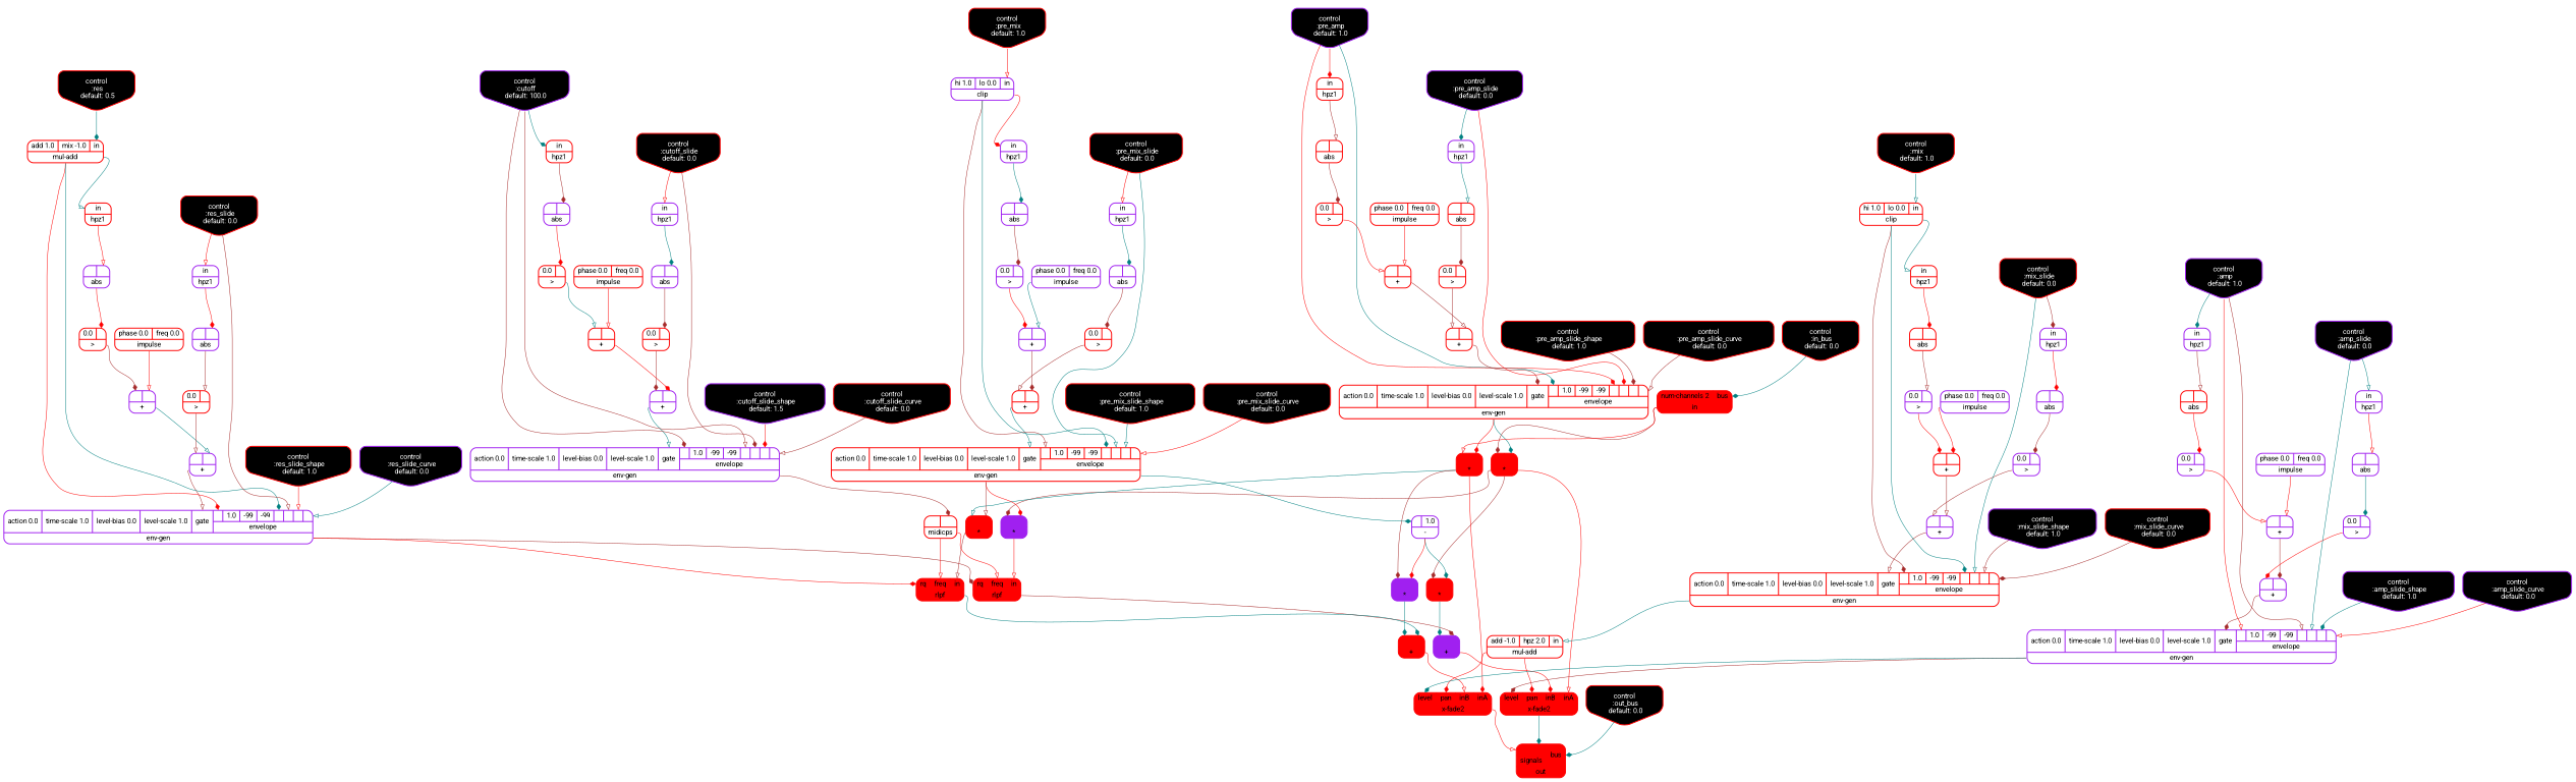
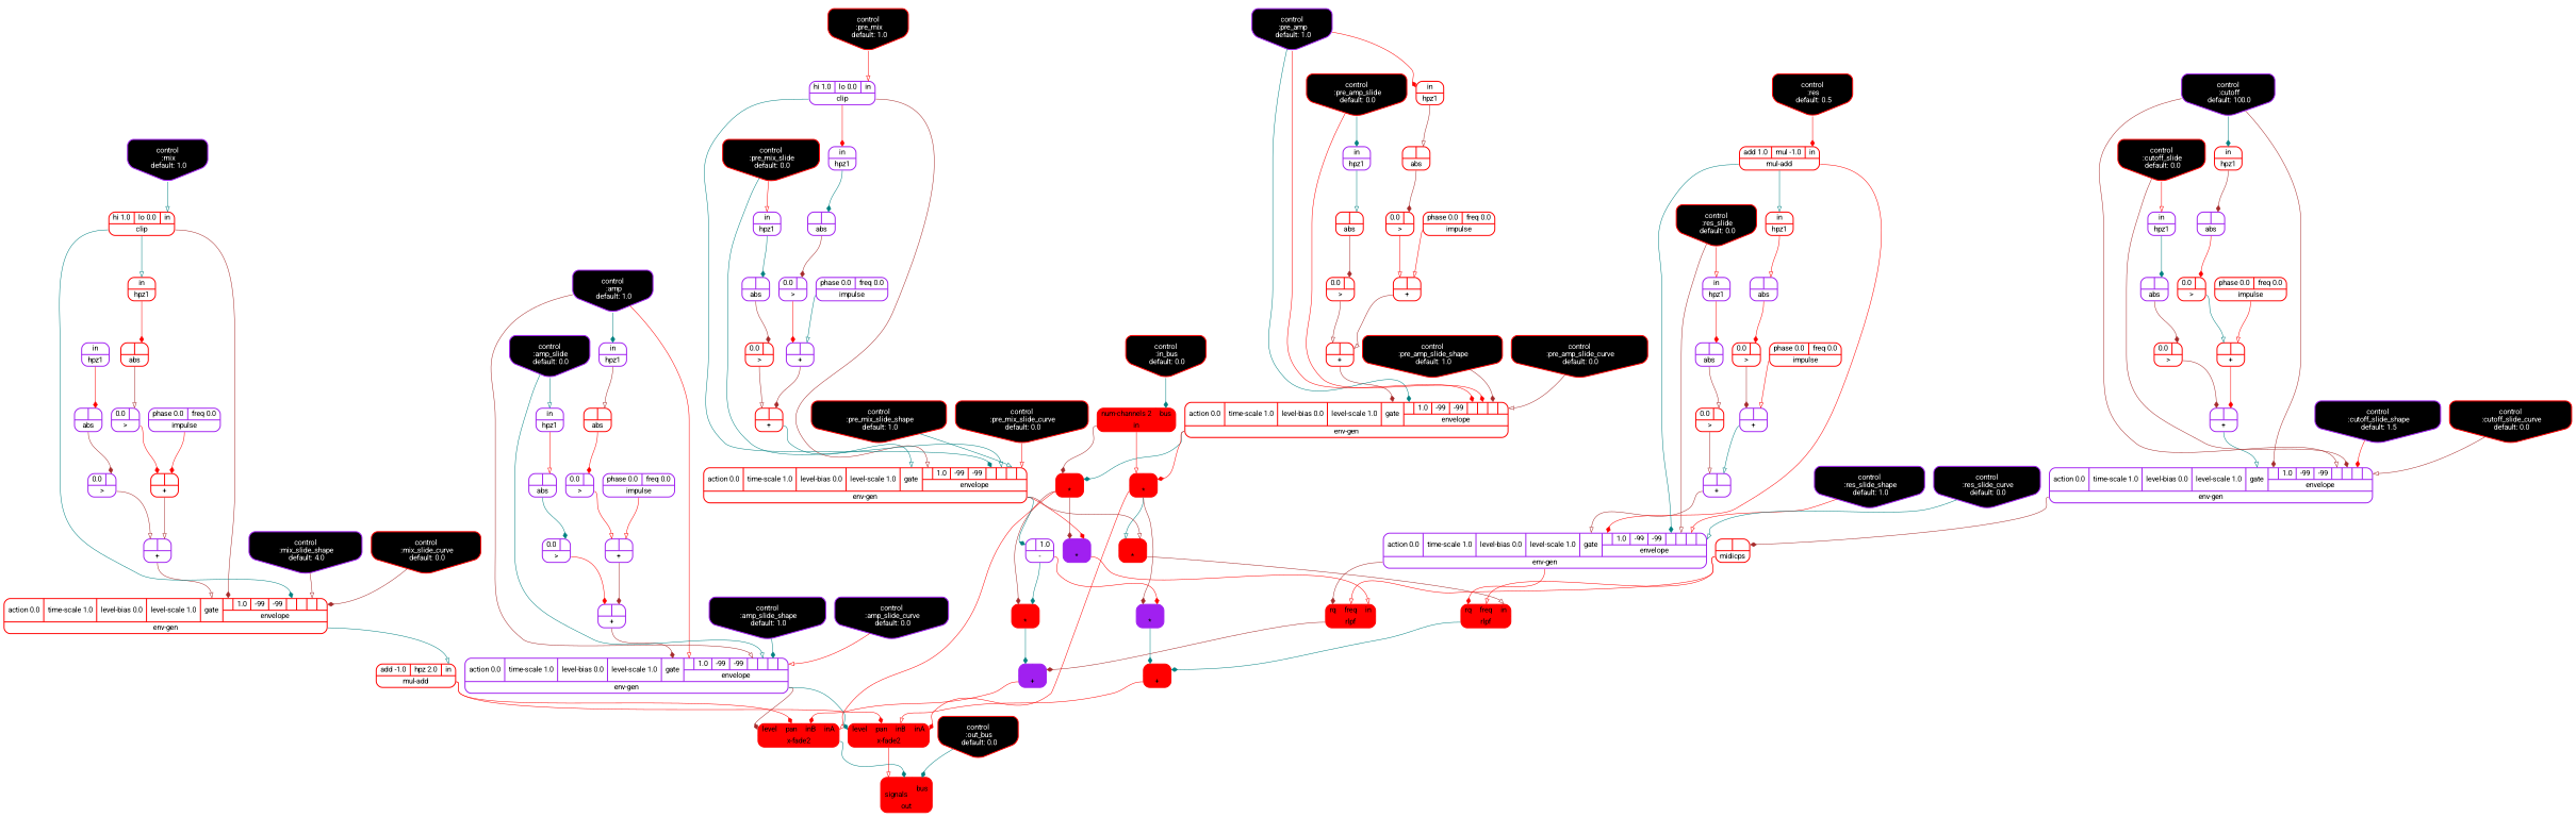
  digraph {
    fontname=Roboto
    node [color=red fontname=Roboto rankdir=LR shape=record style="bold, rounded"]
    edge [arrowhead=diamond color=red fontname=Roboto headport=a tailport=__UG_NAME__]
    n1 [label="{{ <b> |<a> } |<__UG_NAME__>* }" style="filled, bold, rounded"]
    n2 [label="{{ <b> |<a> } |<__UG_NAME__>* }" style="filled, bold, rounded"]
    n3 [color=purple label="{{ <b> |<a> } |<__UG_NAME__>* }" style="filled, bold, rounded"]
    n4 [label="{{ <level> level|<pan> pan|<inb> inB|<ina> inA} |<__UG_NAME__>x-fade2 }" style="filled, bold, rounded"]
    n5 [color=purple label="{{ <b> |<a> } |<__UG_NAME__>+ }" style="filled, bold, rounded"]
    n6 [label="{{ <rq> rq|<freq> freq|<in> in} |<__UG_NAME__>rlpf }" style="filled, bold, rounded"]
    n7 [label="{{ {{<signals___x____fade2___0>|<signals___x____fade2___1>}|signals}|<bus> bus} |<__UG_NAME__>out }" style="filled, bold, rounded"]
    n8 [label="{{ <b> |<a> } |<__UG_NAME__>* }" style="filled, bold, rounded"]
    n9 [label="{{ <b> |<a> } |<__UG_NAME__>* }" style="filled, bold, rounded"]
    n10 [color=purple label="{{ <b> |<a> } |<__UG_NAME__>* }" style="filled, bold, rounded"]
    n11 [label="{{ <level> level|<pan> pan|<inb> inB|<ina> inA} |<__UG_NAME__>x-fade2 }" style="filled, bold, rounded"]
    n12 [label="{{ <rq> rq|<freq> freq|<in> in} |<__UG_NAME__>rlpf }" style="filled, bold, rounded"]
    n13 [label="{{ <b> |<a> } |<__UG_NAME__>+ }" style="filled, bold, rounded"]
    n14 [color=purple label="{{ <b> |<a> } |<__UG_NAME__>+ }"]
    n15 [label="{{ <b> |<a> } |<__UG_NAME__>+ }"]
    n16 [label="{{ <action> action 0.0|<time____scale> time-scale 1.0|<level____bias> level-bias 0.0|<level____scale> level-scale 1.0|<gate> gate|{{<envelope___clip___0>|1.0|-99|-99|<envelope___clip___4>|<envelope___control___5>|<envelope___control___6>|<envelope___control___7>}|envelope}} |<__UG_NAME__>env-gen }"]
    n17 [color=purple label="{{ <b> |<a> 1.0} |<__UG_NAME__>- }"]
    n18 [label="{{ <b> |<a> } |<__UG_NAME__>+ }"]
    n19 [label="{{ <b> |<a> } |<__UG_NAME__>+ }"]
    n20 [label="{{ <action> action 0.0|<time____scale> time-scale 1.0|<level____bias> level-bias 0.0|<level____scale> level-scale 1.0|<gate> gate|{{<envelope___control___0>|1.0|-99|-99|<envelope___control___4>|<envelope___control___5>|<envelope___control___6>|<envelope___control___7>}|envelope}} |<__UG_NAME__>env-gen }"]
    n21 [color=purple label="{{ <b> |<a> } |<__UG_NAME__>+ }"]
    n22 [color=purple label="{{ <b> |<a> } |<__UG_NAME__>+ }"]
    n23 [color=purple label="{{ <action> action 0.0|<time____scale> time-scale 1.0|<level____bias> level-bias 0.0|<level____scale> level-scale 1.0|<gate> gate|{{<envelope___mul____add___0>|1.0|-99|-99|<envelope___mul____add___4>|<envelope___control___5>|<envelope___control___6>|<envelope___control___7>}|envelope}} |<__UG_NAME__>env-gen }"]
    n24 [label="{{ <b> |<a> } |<__UG_NAME__>+ }"]
    n25 [color=purple label="{{ <b> |<a> } |<__UG_NAME__>+ }"]
    n26 [color=purple label="{{ <action> action 0.0|<time____scale> time-scale 1.0|<level____bias> level-bias 0.0|<level____scale> level-scale 1.0|<gate> gate|{{<envelope___control___0>|1.0|-99|-99|<envelope___control___4>|<envelope___control___5>|<envelope___control___6>|<envelope___control___7>}|envelope}} |<__UG_NAME__>env-gen }"]
    n27 [label="{{ <b> |<a> } |<__UG_NAME__>midicps }"]
    n28 [label="{{ <b> |<a> } |<__UG_NAME__>+ }"]
    n29 [color=purple label="{{ <b> |<a> } |<__UG_NAME__>+ }"]
    n30 [label="{{ <action> action 0.0|<time____scale> time-scale 1.0|<level____bias> level-bias 0.0|<level____scale> level-scale 1.0|<gate> gate|{{<envelope___clip___0>|1.0|-99|-99|<envelope___clip___4>|<envelope___control___5>|<envelope___control___6>|<envelope___control___7>}|envelope}} |<__UG_NAME__>env-gen }"]
    n31 [label="{{ <add> add -1.0|<mul> hpz 2.0|<in> in} |<__UG_NAME__>mul-add }"]
    n32 [color=purple label="{{ <b> |<a> } |<__UG_NAME__>+ }"]
    n33 [color=purple label="{{ <b> |<a> } |<__UG_NAME__>+ }"]
    n34 [color=purple label="{{ <action> action 0.0|<time____scale> time-scale 1.0|<level____bias> level-bias 0.0|<level____scale> level-scale 1.0|<gate> gate|{{<envelope___control___0>|1.0|-99|-99|<envelope___control___4>|<envelope___control___5>|<envelope___control___6>|<envelope___control___7>}|envelope}} |<__UG_NAME__>env-gen }"]
    n35 [color=purple label="{{ <b> 0.0|<a> } |<__UG_NAME__>\> }"]
    n36 [label="{{ <b> 0.0|<a> } |<__UG_NAME__>\> }"]
    n37 [label="{{ <b> 0.0|<a> } |<__UG_NAME__>\> }"]
    n38 [label="{{ <b> 0.0|<a> } |<__UG_NAME__>\> }"]
    n39 [label="{{ <b> 0.0|<a> } |<__UG_NAME__>\> }"]
    n40 [label="{{ <b> 0.0|<a> } |<__UG_NAME__>\> }"]
    n41 [label="{{ <b> 0.0|<a> } |<__UG_NAME__>\> }"]
    n42 [label="{{ <b> 0.0|<a> } |<__UG_NAME__>\> }"]
    n43 [color=purple label="{{ <b> 0.0|<a> } |<__UG_NAME__>\> }"]
    n44 [color=purple label="{{ <b> 0.0|<a> } |<__UG_NAME__>\> }"]
    n45 [color=purple label="{{ <b> 0.0|<a> } |<__UG_NAME__>\> }"]
    n46 [color=purple label="{{ <b> 0.0|<a> } |<__UG_NAME__>\> }"]
    n47 [color=purple label="{{ <b> |<a> } |<__UG_NAME__>abs }"]
    n48 [color=purple label="{{ <b> |<a> } |<__UG_NAME__>abs }"]
    n49 [label="{{ <b> |<a> } |<__UG_NAME__>abs }"]
    n50 [label="{{ <b> |<a> } |<__UG_NAME__>abs }"]
    n51 [color=purple label="{{ <b> |<a> } |<__UG_NAME__>abs }"]
    n52 [color=purple label="{{ <b> |<a> } |<__UG_NAME__>abs }"]
    n53 [color=purple label="{{ <b> |<a> } |<__UG_NAME__>abs }"]
    n54 [color=purple label="{{ <b> |<a> } |<__UG_NAME__>abs }"]
    n55 [label="{{ <b> |<a> } |<__UG_NAME__>abs }"]
    n56 [color=purple label="{{ <b> |<a> } |<__UG_NAME__>abs }"]
    n57 [label="{{ <b> |<a> } |<__UG_NAME__>abs }"]
    n58 [color=purple label="{{ <b> |<a> } |<__UG_NAME__>abs }"]
    n59 [color=purple label="{{ <hi> hi 1.0|<lo> lo 0.0|<in> in} |<__UG_NAME__>clip }"]
    n60 [color=purple label="{{ <in> in} |<__UG_NAME__>hpz1 }"]
    n61 [label="{{ <hi> hi 1.0|<lo> lo 0.0|<in> in} |<__UG_NAME__>clip }"]
    n62 [label="{{ <in> in} |<__UG_NAME__>hpz1 }"]
    n63 [color=purple fillcolor=black fontcolor=white label="control\n :cutoff\n default: 100.0" shape=invhouse style="rounded, filled, bold" rankdir=""]
    n64 [label="{{ <in> in} |<__UG_NAME__>hpz1 }"]
    n65 [fillcolor=black fontcolor=white label="control\n :cutoff_slide\n default: 0.0" shape=invhouse style="rounded, filled, bold" rankdir=""]
    n66 [color=purple label="{{ <in> in} |<__UG_NAME__>hpz1 }"]
    n67 [color=purple fillcolor=black fontcolor=white label="control\n :cutoff_slide_shape\n default: 1.5" shape=invhouse style="rounded, filled, bold" rankdir=""]
    n68 [fillcolor=black fontcolor=white label="control\n :cutoff_slide_curve\n default: 0.0" shape=invhouse style="rounded, filled, bold" rankdir=""]
    n69 [fillcolor=black fontcolor=white label="control\n :res\n default: 0.5" shape=invhouse style="rounded, filled, bold" rankdir=""]
-   n70 [label="{{ <add> add 1.0|<mul> mix -1.0|<in> in} |<__UG_NAME__>mul-add }"]
+   n70 [label="{{ <add> add 1.0|<mul> mul -1.0|<in> in} |<__UG_NAME__>mul-add }"]
    n71 [label="{{ <in> in} |<__UG_NAME__>hpz1 }"]
    n72 [fillcolor=black fontcolor=white label="control\n :res_slide\n default: 0.0" shape=invhouse style="rounded, filled, bold" rankdir=""]
    n73 [color=purple label="{{ <in> in} |<__UG_NAME__>hpz1 }"]
-   n74 [fillcolor=black fontcolor=white label="control\n :res_slide_shape\n default: 1.0" shape=invhouse style="rounded, filled, bold" rankdir=""]
+   n74 [color=purple fillcolor=black fontcolor=white label="control\n :res_slide_shape\n default: 1.0" shape=invhouse style="rounded, filled, bold" rankdir=""]
    n75 [color=purple fillcolor=black fontcolor=white label="control\n :res_slide_curve\n default: 0.0" shape=invhouse style="rounded, filled, bold" rankdir=""]
    n76 [color=purple fillcolor=black fontcolor=white label="control\n :pre_amp\n default: 1.0" shape=invhouse style="rounded, filled, bold" rankdir=""]
    n77 [label="{{ <in> in} |<__UG_NAME__>hpz1 }"]
-   n78 [color=purple fillcolor=black fontcolor=white label="control\n :pre_amp_slide\n default: 0.0" shape=invhouse style="rounded, filled, bold" rankdir=""]
+   n78 [fillcolor=black fontcolor=white label="control\n :pre_amp_slide\n default: 0.0" shape=invhouse style="rounded, filled, bold" rankdir=""]
    n79 [color=purple label="{{ <in> in} |<__UG_NAME__>hpz1 }"]
    n80 [fillcolor=black fontcolor=white label="control\n :pre_amp_slide_shape\n default: 1.0" shape=invhouse style="rounded, filled, bold" rankdir=""]
    n81 [fillcolor=black fontcolor=white label="control\n :pre_amp_slide_curve\n default: 0.0" shape=invhouse style="rounded, filled, bold" rankdir=""]
    n82 [color=purple fillcolor=black fontcolor=white label="control\n :amp\n default: 1.0" shape=invhouse style="rounded, filled, bold" rankdir=""]
    n83 [color=purple label="{{ <in> in} |<__UG_NAME__>hpz1 }"]
    n84 [color=purple fillcolor=black fontcolor=white label="control\n :amp_slide\n default: 0.0" shape=invhouse style="rounded, filled, bold" rankdir=""]
    n85 [color=purple label="{{ <in> in} |<__UG_NAME__>hpz1 }"]
    n86 [color=purple fillcolor=black fontcolor=white label="control\n :amp_slide_shape\n default: 1.0" shape=invhouse style="rounded, filled, bold" rankdir=""]
    n87 [color=purple fillcolor=black fontcolor=white label="control\n :amp_slide_curve\n default: 0.0" shape=invhouse style="rounded, filled, bold" rankdir=""]
-   n88 [fillcolor=black fontcolor=white label="control\n :mix\n default: 1.0" shape=invhouse style="rounded, filled, bold" rankdir=""]
-   n89 [fillcolor=black fontcolor=white label="control\n :mix_slide\n default: 0.0" shape=invhouse style="rounded, filled, bold" rankdir=""]
+   n88 [color=purple fillcolor=black fontcolor=white label="control\n :mix\n default: 1.0" shape=invhouse style="rounded, filled, bold" rankdir=""]
    n90 [color=purple label="{{ <in> in} |<__UG_NAME__>hpz1 }"]
-   n91 [color=purple fillcolor=black fontcolor=white label="control\n :mix_slide_shape\n default: 1.0" shape=invhouse style="rounded, filled, bold" rankdir=""]
+   n91 [color=purple fillcolor=black fontcolor=white label="control\n :mix_slide_shape\n default: 4.0" shape=invhouse style="rounded, filled, bold" rankdir=""]
    n92 [fillcolor=black fontcolor=white label="control\n :mix_slide_curve\n default: 0.0" shape=invhouse style="rounded, filled, bold" rankdir=""]
    n93 [fillcolor=black fontcolor=white label="control\n :pre_mix\n default: 1.0" shape=invhouse style="rounded, filled, bold" rankdir=""]
    n94 [fillcolor=black fontcolor=white label="control\n :pre_mix_slide\n default: 0.0" shape=invhouse style="rounded, filled, bold" rankdir=""]
    n95 [color=purple label="{{ <in> in} |<__UG_NAME__>hpz1 }"]
    n96 [fillcolor=black fontcolor=white label="control\n :pre_mix_slide_shape\n default: 1.0" shape=invhouse style="rounded, filled, bold" rankdir=""]
    n97 [fillcolor=black fontcolor=white label="control\n :pre_mix_slide_curve\n default: 0.0" shape=invhouse style="rounded, filled, bold" rankdir=""]
    n98 [fillcolor=black fontcolor=white label="control\n :in_bus\n default: 0.0" shape=invhouse style="rounded, filled, bold" rankdir=""]
    n99 [label="{{ <num____channels> num-channels 2|<bus> bus} |<__UG_NAME__>in }" style="filled, bold, rounded"]
    n100 [fillcolor=black fontcolor=white label="control\n :out_bus\n default: 0.0" shape=invhouse style="rounded, filled, bold" rankdir=""]
    n101 [color=purple label="{{ <phase> phase 0.0|<freq> freq 0.0} |<__UG_NAME__>impulse }"]
    n102 [label="{{ <phase> phase 0.0|<freq> freq 0.0} |<__UG_NAME__>impulse }"]
    n103 [label="{{ <phase> phase 0.0|<freq> freq 0.0} |<__UG_NAME__>impulse }"]
    n104 [label="{{ <phase> phase 0.0|<freq> freq 0.0} |<__UG_NAME__>impulse }"]
    n105 [color=purple label="{{ <phase> phase 0.0|<freq> freq 0.0} |<__UG_NAME__>impulse }"]
    n106 [color=purple label="{{ <phase> phase 0.0|<freq> freq 0.0} |<__UG_NAME__>impulse }"]
    n1 -> n2 [color=brown headport=b]
    n1 -> n3 [color=brown headport=b]
    n1 -> n4 [arrowhead=onormal headport=ina]
    n2 -> n5 [color=teal headport=b]
    n3 -> n6 [arrowhead=onormal headport=in]
    n4 -> n7 [color=teal headport=signals___x____fade2___1]
    n5 -> n4 [headport=inb]
    n6 -> n5 [color=brown]
    n8 -> n9 [arrowhead=onormal color=teal headport=b]
    n8 -> n10 [color=brown headport=b]
    n8 -> n11 [headport=ina]
    n9 -> n12 [arrowhead=onormal color=brown headport=in]
    n10 -> n13 [color=teal headport=b]
    n11 -> n7 [arrowhead=onormal headport=signals___x____fade2___0]
    n12 -> n13 [color=teal]
    n13 -> n11 [arrowhead=onormal headport=inb]
    n14 -> n15 [color=brown]
    n15 -> n16 [arrowhead=onormal color=teal headport=gate]
    n16 -> n3
    n16 -> n9 [arrowhead=onormal color=brown]
    n16 -> n17 [color=teal headport=b]
    n17 -> n2 [color=teal]
    n17 -> n10
    n18 -> n19 [arrowhead=onormal color=brown]
    n19 -> n20 [color=brown headport=gate]
    n20 -> n1 [color=teal]
    n20 -> n8
    n21 -> n22 [arrowhead=onormal color=teal]
    n22 -> n23 [arrowhead=onormal color=brown headport=gate]
    n23 -> n6 [color=brown headport=rq]
    n23 -> n12 [headport=rq]
    n24 -> n25
    n25 -> n26 [arrowhead=onormal color=teal headport=gate]
    n26 -> n27 [color=brown]
    n27 -> n6 [arrowhead=onormal headport=freq]
    n27 -> n12 [arrowhead=onormal headport=freq]
    n28 -> n29 [arrowhead=onormal color=brown]
    n29 -> n30 [arrowhead=onormal color=brown headport=gate]
    n30 -> n31 [arrowhead=onormal color=teal headport=in]
    n31 -> n4 [headport=pan]
    n31 -> n11 [headport=pan]
    n32 -> n33 [color=brown]
    n33 -> n34 [color=brown headport=gate]
    n34 -> n4 [color=brown headport=level]
    n34 -> n11 [color=teal headport=level]
    n35 -> n14 [headport=b]
    n36 -> n15 [arrowhead=onormal color=brown headport=b]
    n37 -> n18 [arrowhead=onormal headport=b]
    n38 -> n19 [arrowhead=onormal color=brown headport=b]
    n39 -> n21 [color=brown headport=b]
    n40 -> n22 [arrowhead=onormal color=brown headport=b]
    n41 -> n24 [arrowhead=onormal color=teal headport=b]
    n42 -> n25 [color=brown headport=b]
    n43 -> n28 [headport=b]
    n44 -> n29 [arrowhead=onormal color=brown headport=b]
    n45 -> n32 [arrowhead=onormal headport=b]
    n46 -> n33 [headport=b]
    n47 -> n35 [color=brown]
    n48 -> n36 [color=brown]
    n49 -> n37 [color=brown]
    n50 -> n38 [color=brown]
    n51 -> n39
    n52 -> n40 [arrowhead=onormal color=brown]
    n53 -> n41
    n54 -> n42 [color=brown]
    n55 -> n43 [arrowhead=onormal color=brown]
    n56 -> n44 [color=brown]
    n57 -> n45
    n58 -> n46 [color=teal]
    n59 -> n16 [arrowhead=onormal color=brown headport=envelope___clip___0]
    n59 -> n16 [color=teal headport=envelope___clip___4]
    n59 -> n60 [headport=in]
    n60 -> n47 [color=teal]
    n61 -> n30 [color=brown headport=envelope___clip___0]
    n61 -> n30 [color=teal headport=envelope___clip___4]
    n61 -> n62 [arrowhead=onormal color=teal headport=in]
    n62 -> n55
    n63 -> n26 [color=brown headport=envelope___control___0]
    n63 -> n26 [arrowhead=onormal color=brown headport=envelope___control___4]
    n63 -> n64 [color=teal headport=in]
    n64 -> n53 [color=brown]
    n65 -> n26 [color=brown headport=envelope___control___5]
    n65 -> n66 [arrowhead=onormal headport=in]
    n66 -> n54 [color=teal]
    n67 -> n26 [headport=envelope___control___6]
    n68 -> n26 [arrowhead=onormal color=brown headport=envelope___control___7]
-   n69 -> n70 [color=teal headport=in]
+   n69 -> n70 [headport=in]
    n70 -> n23 [headport=envelope___mul____add___0]
    n70 -> n23 [color=teal headport=envelope___mul____add___4]
    n70 -> n71 [arrowhead=onormal color=teal headport=in]
    n71 -> n51 [arrowhead=onormal]
    n72 -> n23 [arrowhead=onormal color=brown headport=envelope___control___5]
    n72 -> n73 [arrowhead=onormal headport=in]
    n73 -> n52
    n74 -> n23 [arrowhead=onormal headport=envelope___control___6]
    n75 -> n23 [arrowhead=onormal color=teal headport=envelope___control___7]
    n76 -> n20 [color=teal headport=envelope___control___0]
    n76 -> n20 [headport=envelope___control___4]
    n76 -> n77 [headport=in]
    n77 -> n49 [arrowhead=onormal color=brown]
    n78 -> n20 [headport=envelope___control___5]
    n78 -> n79 [color=teal headport=in]
    n79 -> n50 [arrowhead=onormal color=teal]
    n80 -> n20 [color=brown headport=envelope___control___6]
    n81 -> n20 [arrowhead=onormal color=brown headport=envelope___control___7]
    n82 -> n34 [arrowhead=onormal headport=envelope___control___0]
    n82 -> n34 [arrowhead=onormal color=brown headport=envelope___control___4]
    n82 -> n83 [color=teal headport=in]
    n83 -> n57 [arrowhead=onormal color=brown]
    n84 -> n34 [arrowhead=onormal color=teal headport=envelope___control___5]
    n84 -> n85 [arrowhead=onormal color=teal headport=in]
    n85 -> n58 [arrowhead=onormal]
    n86 -> n34 [color=teal headport=envelope___control___6]
    n87 -> n34 [arrowhead=onormal headport=envelope___control___7]
    n88 -> n61 [arrowhead=onormal color=teal headport=in]
-   n89 -> n30 [arrowhead=onormal color=teal headport=envelope___control___5]
-   n89 -> n90 [color=brown headport=in]
    n90 -> n56
    n91 -> n30 [arrowhead=onormal color=brown headport=envelope___control___6]
    n92 -> n30 [color=brown headport=envelope___control___7]
    n93 -> n59 [arrowhead=onormal headport=in]
    n94 -> n16 [arrowhead=onormal color=teal headport=envelope___control___5]
    n94 -> n95 [arrowhead=onormal headport=in]
    n95 -> n48 [color=teal]
    n96 -> n16 [arrowhead=onormal color=teal headport=envelope___control___6]
    n97 -> n16 [arrowhead=onormal headport=envelope___control___7]
    n98 -> n99 [color=teal headport=bus]
    n99 -> n1 [color=brown headport=b]
    n99 -> n8 [arrowhead=onormal headport=b]
    n100 -> n7 [color=teal headport=bus]
    n101 -> n14 [arrowhead=onormal color=teal]
    n102 -> n18 [arrowhead=onormal]
    n103 -> n21 [arrowhead=onormal]
    n104 -> n24 [arrowhead=onormal]
    n105 -> n28
    n106 -> n32 [arrowhead=onormal]
  }
